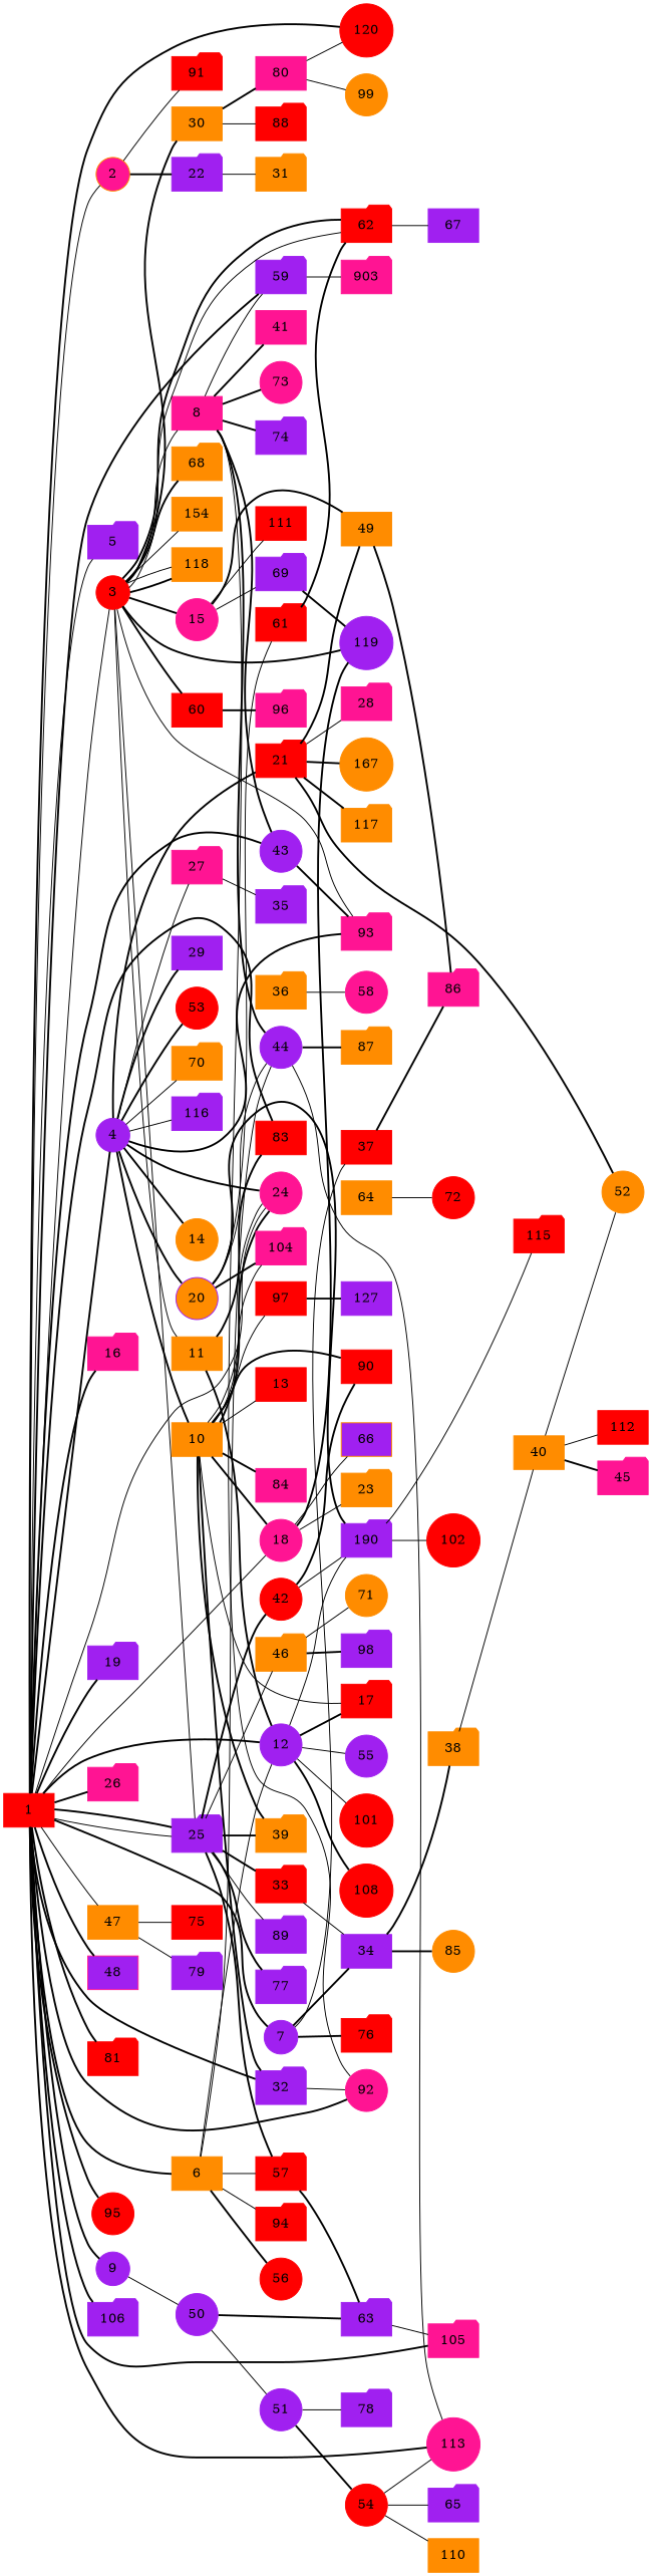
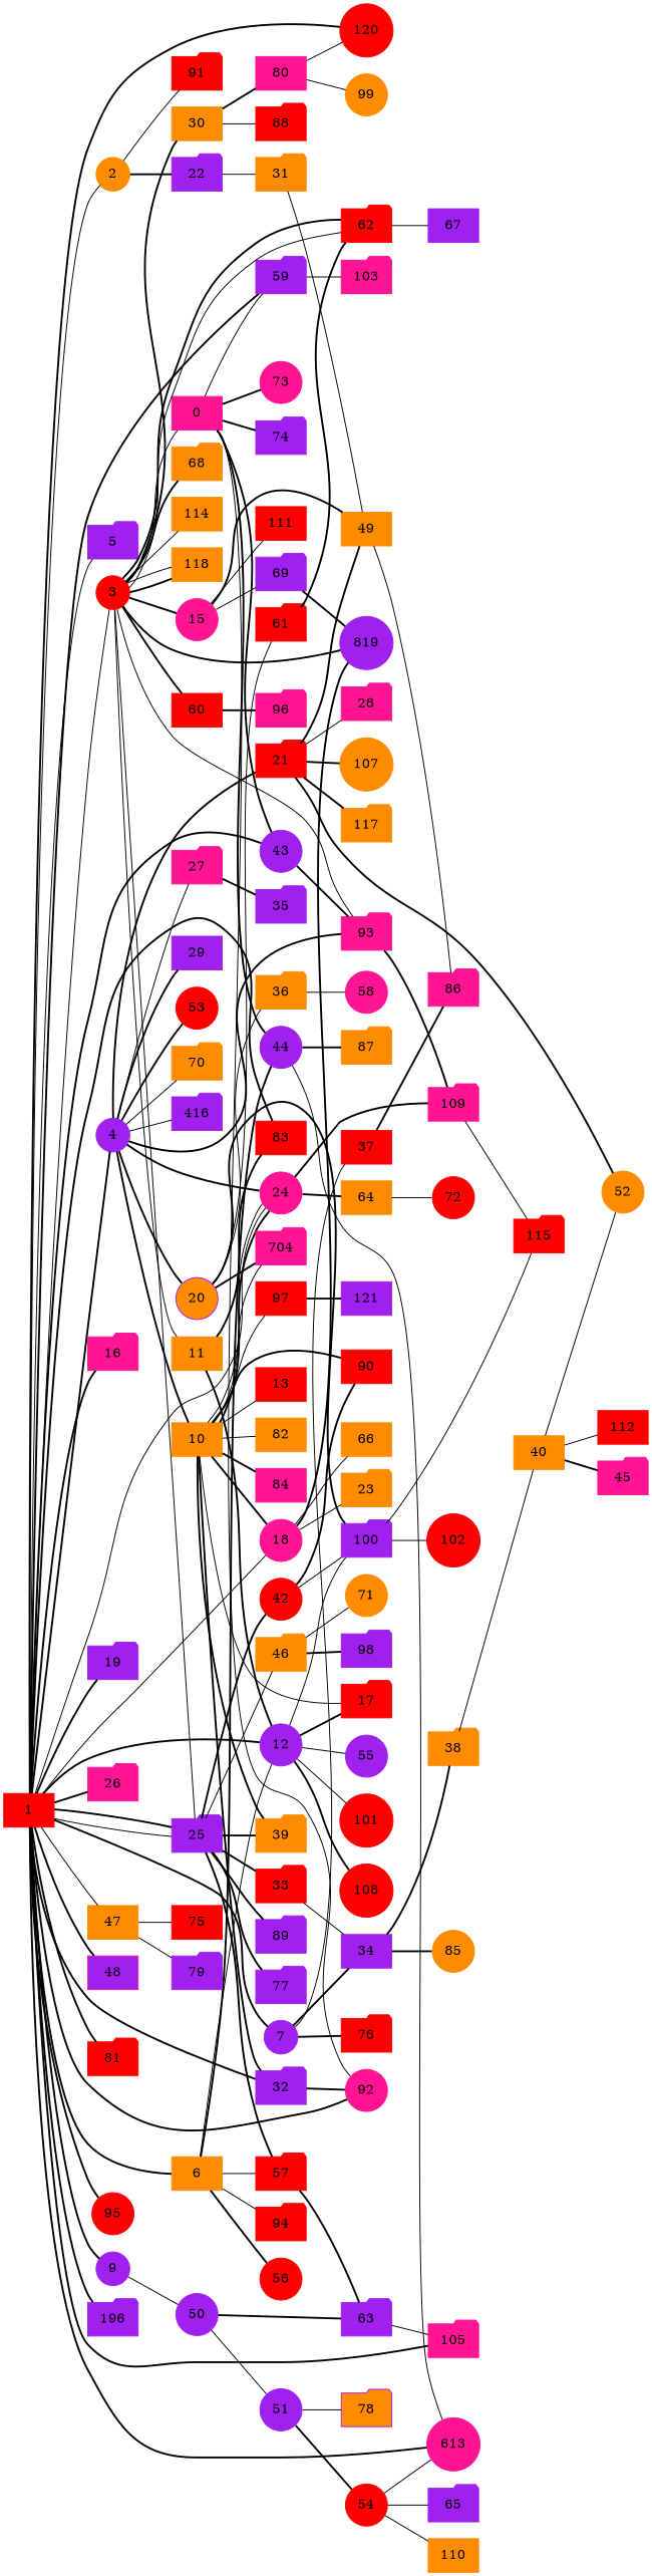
  graph {
    rankdir=LR
    node [color=purple shape=folder style=filled]
    edge [style=bold]
    1 [color=red shape=box]
-   2 [color=darkorange shape=circle fillcolor=deeppink]
+   2 [color=darkorange shape=circle]
    3 [color=red shape=circle]
    4 [shape=circle]
    5
    6 [color=darkorange shape=box]
    7 [shape=circle]
    9 [shape=circle]
    12 [shape=circle]
    16 [color=deeppink]
    18 [color=deeppink shape=circle]
    19
    24 [color=deeppink shape=circle]
    25
    26 [color=deeppink]
    32
    43 [shape=circle]
    47 [color=darkorange shape=box]
    48 [color=deeppink fillcolor=purple shape=box]
    59
    81 [color=red]
    83 [color=red shape=box]
    92 [color=deeppink shape=circle]
    95 [color=red shape=circle]
    105 [color=deeppink]
-   106
-   113 [color=deeppink shape=circle]
+   106 [label=196]
+   113 [color=deeppink shape=circle label=613]
    120 [color=red shape=circle]
    22
    91 [color=red]
-   8 [color=deeppink shape=box]
+   8 [color=deeppink shape=box label=0]
    11 [color=darkorange shape=box]
    15 [color=deeppink shape=circle]
    30 [color=darkorange shape=box]
    60 [color=red shape=box]
    62 [color=red]
    68 [color=darkorange]
    93 [color=deeppink]
-   114 [color=darkorange shape=box label=154]
+   114 [color=darkorange shape=box]
    118 [color=darkorange shape=box]
-   119 [shape=circle]
+   119 [shape=circle label=819]
    10 [color=darkorange shape=box]
-   14 [color=darkorange shape=circle]
    20 [fillcolor=darkorange shape=circle]
    21 [color=red]
    27 [color=deeppink]
    29 [shape=box]
    53 [color=red shape=circle]
    70 [color=darkorange]
-   116
+   116 [label=416]
    44 [shape=circle]
    56 [color=red shape=circle]
    57 [color=red]
    94 [color=red]
    34 [shape=box]
    37 [color=red shape=box]
    76 [color=red]
    50 [shape=circle]
    17 [color=red]
    55 [shape=circle]
-   100 [label=190]
+   100
    101 [color=red shape=circle]
    108 [color=red shape=circle]
    23 [color=darkorange]
-   66 [color=darkorange shape=box fillcolor=purple]
+   66 [color=darkorange shape=box]
    64 [color=darkorange shape=box]
+   109 [color=deeppink]
    39 [color=darkorange]
    33 [color=red]
    42 [color=red shape=circle]
    46 [color=darkorange]
    77
    89
    75 [color=red shape=box]
    79
-   103 [color=deeppink label=903]
+   103 [color=deeppink]
    31 [color=darkorange]
-   41 [color=deeppink shape=box]
    73 [color=deeppink shape=circle]
    74
    49 [color=darkorange shape=box]
    69
    111 [color=red shape=box]
    80 [color=deeppink shape=box]
    88 [color=red]
    96 [color=deeppink]
    67 [shape=box]
    13 [color=red shape=box]
+   82 [color=darkorange shape=box]
    84 [color=deeppink shape=box]
    90 [color=red shape=box]
    97 [color=red shape=box]
-   104 [color=deeppink]
+   104 [color=deeppink label=704]
    36 [color=darkorange]
    61 [color=red]
    28 [color=deeppink]
    52 [color=darkorange shape=circle]
-   107 [color=darkorange shape=circle label=167]
+   107 [color=darkorange shape=circle]
    117 [color=darkorange]
    35
    87 [color=darkorange]
    63
    38 [color=darkorange]
    85 [color=darkorange shape=circle]
    86 [color=deeppink]
    51 [shape=circle]
-   121 [shape=box label=127]
+   121 [shape=box]
    102 [color=red shape=circle]
    115 [color=red]
    58 [color=deeppink shape=circle]
    72 [color=red shape=circle]
    71 [color=darkorange shape=circle]
    98
    99 [color=darkorange shape=circle]
    40 [color=darkorange shape=box]
    45 [color=deeppink]
    112 [color=red shape=box]
    54 [color=red shape=circle]
-   78
+   78 [fillcolor=darkorange]
    65
    110 [color=darkorange shape=box]
    1 -- 2 [style=solid]
    1 -- 3 [style=solid]
    1 -- 4
    1 -- 5 [style=solid]
    1 -- 6
    1 -- 7
    1 -- 9
    1 -- 12
    1 -- 16
    1 -- 18 [style=solid]
    1 -- 19
    1 -- 24 [style=solid]
    1 -- 25 [style=solid]
    1 -- 25
    1 -- 26
    1 -- 32
    1 -- 43
    1 -- 47 [style=solid]
    1 -- 48
    1 -- 59
    1 -- 81
    1 -- 83
    1 -- 92
    1 -- 95
    1 -- 105
    1 -- 106
    1 -- 113
    1 -- 120
    2 -- 22
    2 -- 91 [style=solid]
    3 -- 25 [style=solid]
    3 -- 8 [style=solid]
    3 -- 11 [style=solid]
    3 -- 15
    3 -- 30
    3 -- 60
    3 -- 62 [style=solid]
    3 -- 62
    3 -- 68
    3 -- 93 [style=solid]
    3 -- 114 [style=solid]
    3 -- 118
    3 -- 118 [style=solid]
    3 -- 119
    4 -- 24
    4 -- 93
    4 -- 10
-   4 -- 14
    4 -- 20
    4 -- 21
    4 -- 27 [style=solid]
    4 -- 29
    4 -- 53
    4 -- 70 [style=solid]
    4 -- 116 [style=solid]
    6 -- 12 [style=solid]
-   6 -- 44 [style=solid]
+   6 -- 44
    6 -- 56
    6 -- 57 [style=solid]
    6 -- 94 [style=solid]
    7 -- 34
    7 -- 37 [style=solid]
    7 -- 76
    9 -- 50 [style=solid]
    12 -- 17
    12 -- 55 [style=solid]
    12 -- 100 [style=solid]
    12 -- 101 [style=solid]
    12 -- 108
    18 -- 119
    18 -- 23 [style=solid]
    18 -- 66 [style=solid]
+   24 -- 64
+   24 -- 109
    25 -- 57
    25 -- 39
    25 -- 33
    25 -- 42
    25 -- 46 [style=solid]
    25 -- 77
-   25 -- 89 [style=solid]
-   32 -- 92 [style=solid]
+   25 -- 89
+   32 -- 92
    43 -- 93
    47 -- 75 [style=solid]
    47 -- 79 [style=solid]
    59 -- 103 [style=solid]
    22 -- 31 [style=solid]
    8 -- 43
    8 -- 59 [style=solid]
    8 -- 92 [style=solid]
    8 -- 44
-   8 -- 41
    8 -- 73
    8 -- 74
    11 -- 12
    11 -- 83
    15 -- 49
    15 -- 69 [style=solid]
    15 -- 111 [style=solid]
    30 -- 80
    30 -- 88 [style=solid]
    60 -- 96
    62 -- 67 [style=solid]
+   93 -- 109
    10 -- 18
    10 -- 24
    10 -- 24 [style=solid]
    10 -- 32
    10 -- 17 [style=solid]
    10 -- 39
    10 -- 13 [style=solid]
+   10 -- 82 [style=solid]
    10 -- 84
    10 -- 90
    10 -- 97 [style=solid]
    10 -- 104 [style=solid]
    20 -- 100
    20 -- 104
-   20 -- 44 [style=solid]
+   20 -- 36 [style=solid]
    20 -- 61 [style=solid]
    21 -- 49
    21 -- 28 [style=solid]
    21 -- 52
    21 -- 107
    21 -- 117
-   27 -- 35 [style=solid]
+   27 -- 35
    44 -- 113 [style=solid]
    44 -- 87
    57 -- 63
    34 -- 38
    34 -- 85
    37 -- 86
    50 -- 63
    50 -- 51 [style=solid]
    100 -- 102 [style=solid]
    100 -- 115 [style=solid]
    64 -- 72 [style=solid]
+   109 -- 115 [style=solid]
    33 -- 34 [style=solid]
    42 -- 100 [style=solid]
    42 -- 90
    46 -- 71 [style=solid]
    46 -- 98
-   49 -- 86
+   31 -- 49 [style=solid]
+   49 -- 86 [style=solid]
    69 -- 119
    80 -- 120 [style=solid]
    80 -- 99 [style=solid]
    97 -- 121
    36 -- 58 [style=solid]
    61 -- 62
    63 -- 105 [style=solid]
    38 -- 40 [style=solid]
    51 -- 54
    51 -- 78 [style=solid]
    40 -- 52 [style=solid]
    40 -- 45
    40 -- 112 [style=solid]
    54 -- 113 [style=solid]
    54 -- 65 [style=solid]
    54 -- 110 [style=solid]
  }
